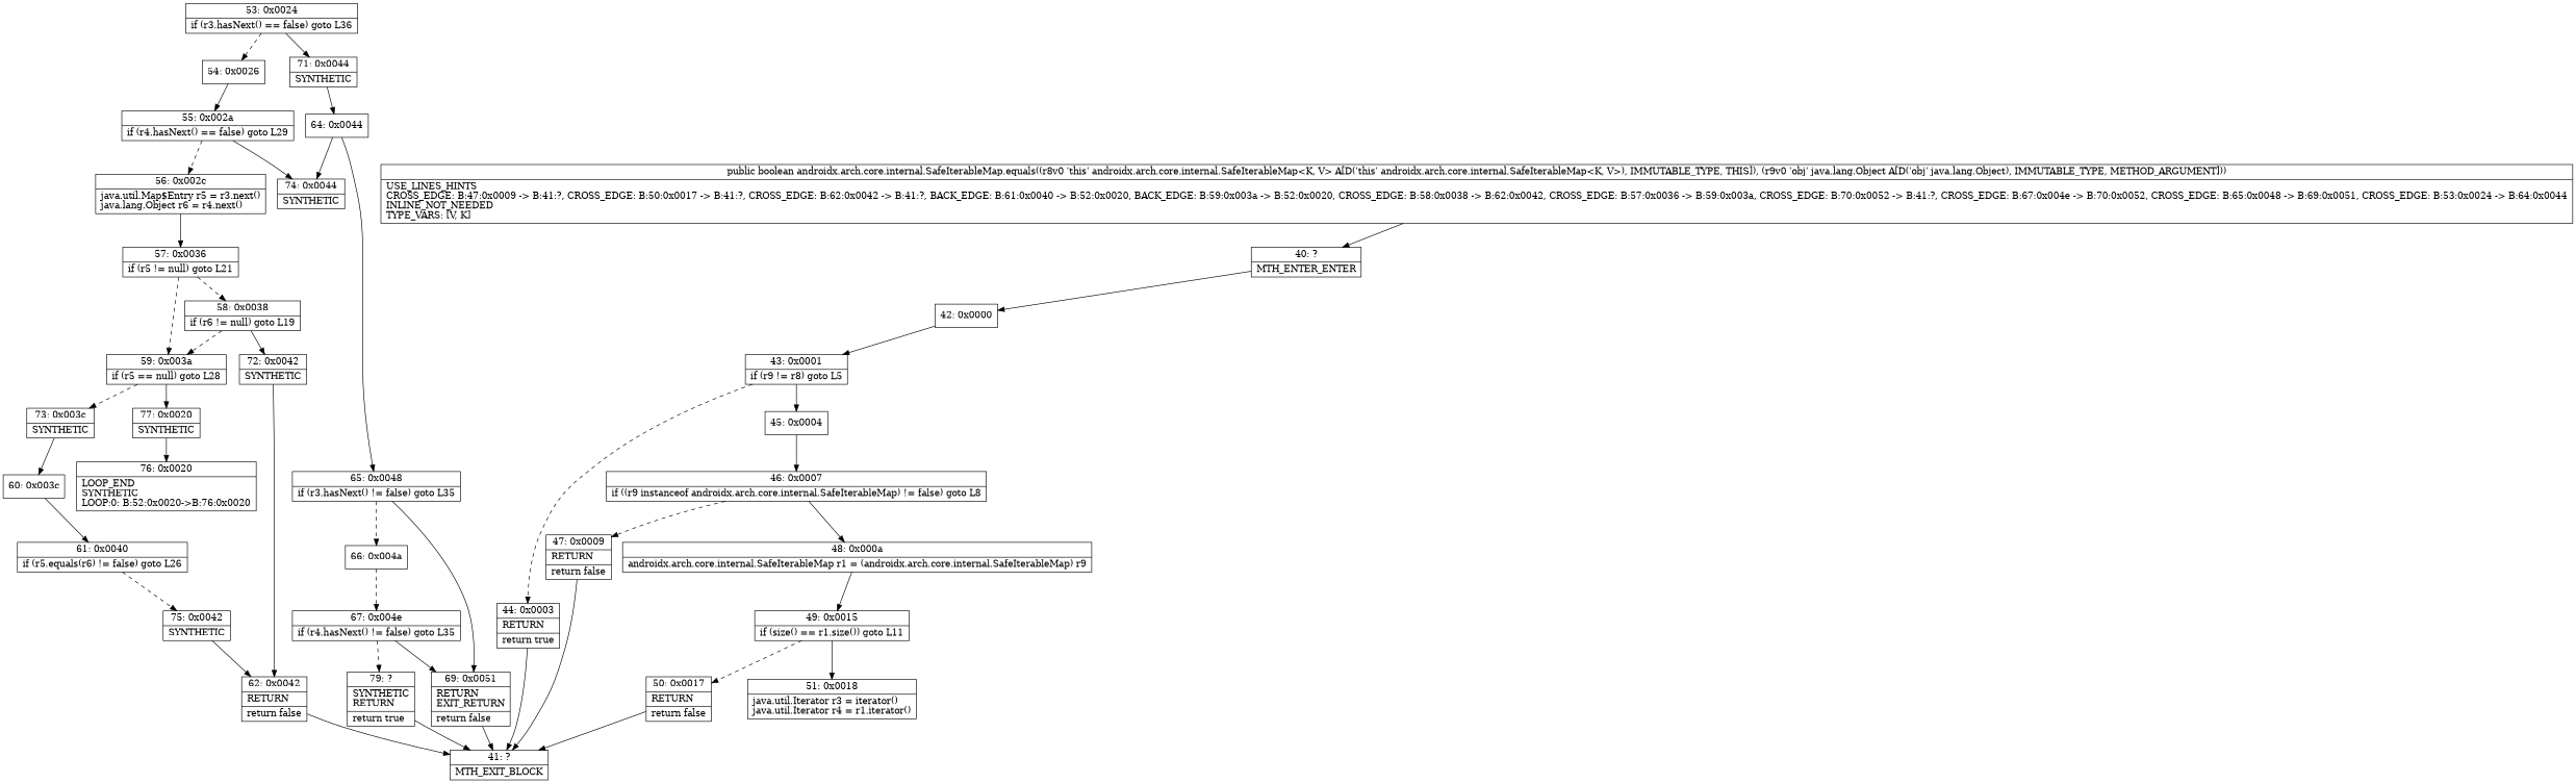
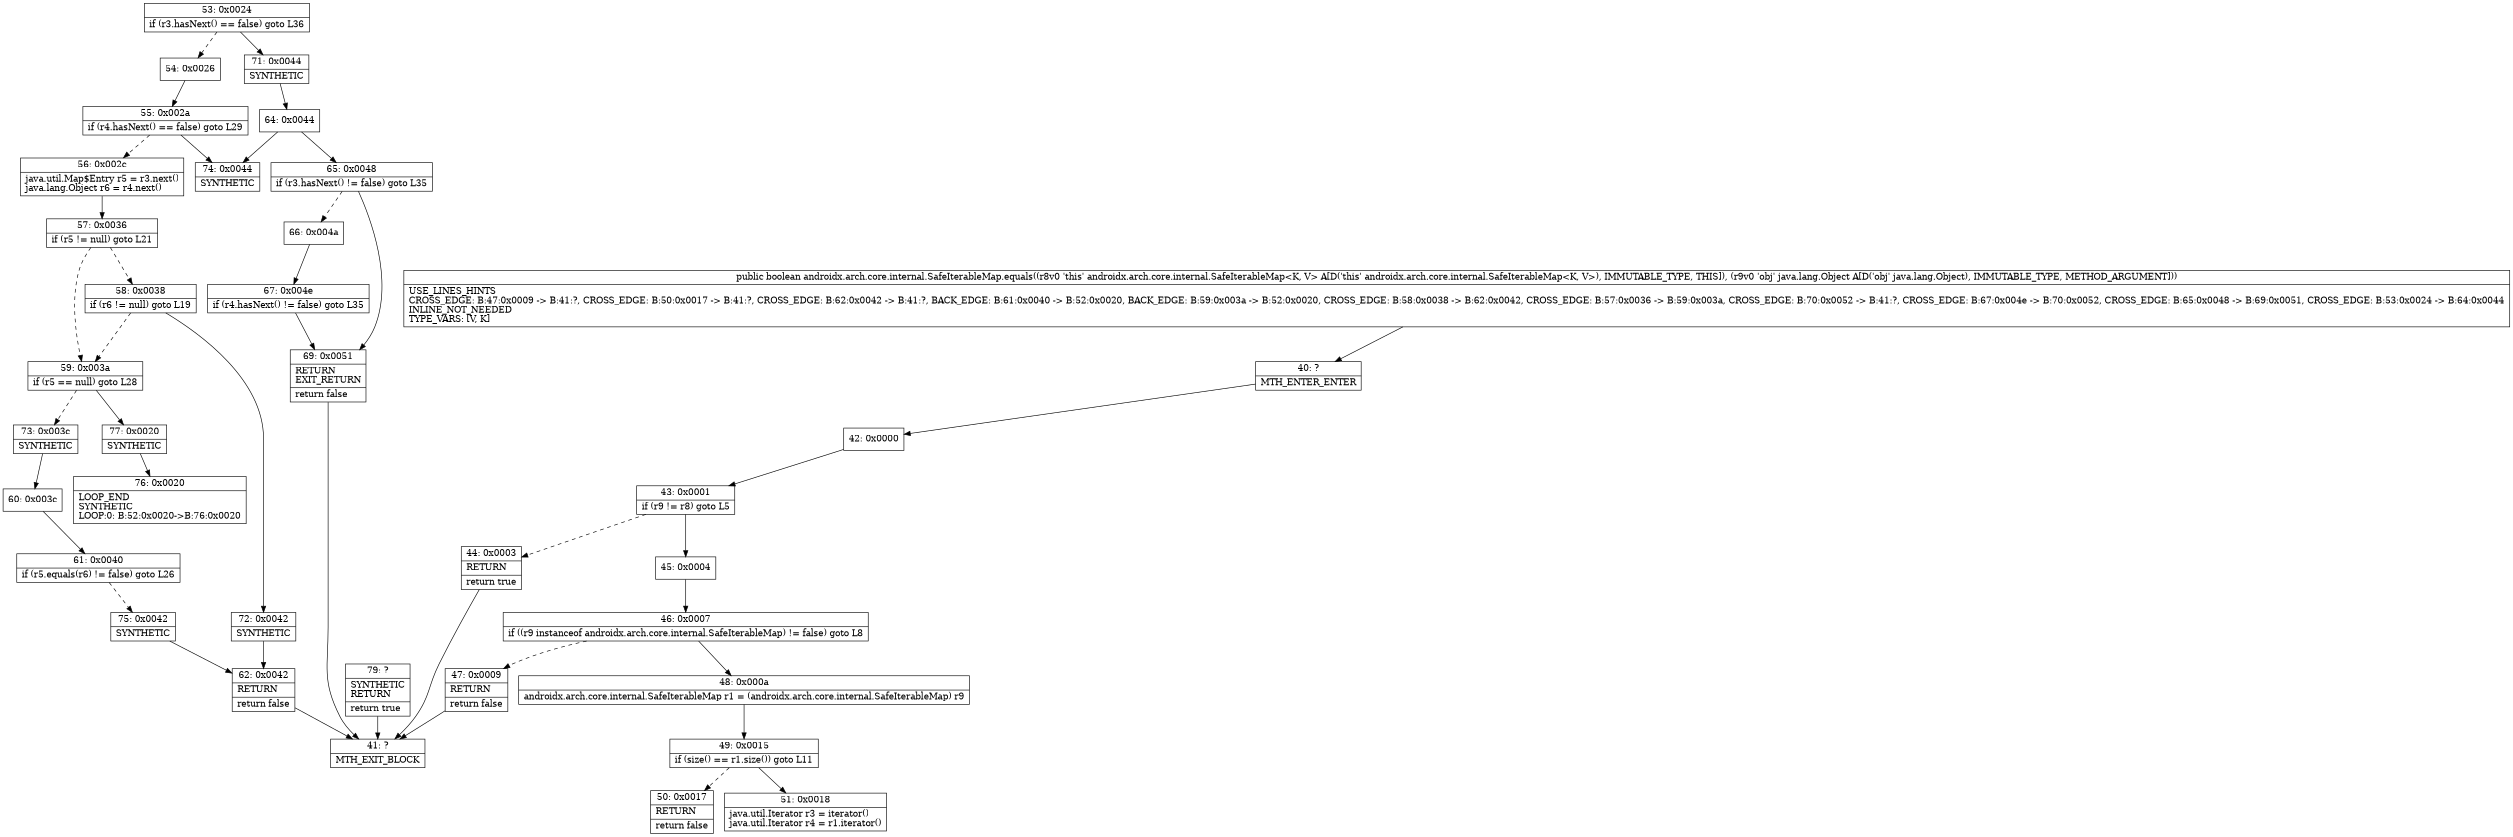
  digraph {
    node [shape=record]
    n1 [label="{40\:\ ?|MTH_ENTER_ENTER\l}"]
    n2 [label="{42\:\ 0x0000}"]
    n3 [label="{43\:\ 0x0001|if (r9 != r8) goto L5\l}"]
    n4 [label="{44\:\ 0x0003|RETURN\l|return true\l}"]
    n5 [label="{45\:\ 0x0004}"]
    n6 [label="{41\:\ ?|MTH_EXIT_BLOCK\l}"]
    n7 [label="{46\:\ 0x0007|if ((r9 instanceof androidx.arch.core.internal.SafeIterableMap) != false) goto L8\l}"]
    n8 [label="{47\:\ 0x0009|RETURN\l|return false\l}"]
    n9 [label="{48\:\ 0x000a|androidx.arch.core.internal.SafeIterableMap r1 = (androidx.arch.core.internal.SafeIterableMap) r9\l}"]
    n10 [label="{49\:\ 0x0015|if (size() == r1.size()) goto L11\l}"]
    n11 [label="{50\:\ 0x0017|RETURN\l|return false\l}"]
    n12 [label="{51\:\ 0x0018|java.util.Iterator r3 = iterator()\ljava.util.Iterator r4 = r1.iterator()\l}"]
    n13 [label="{53\:\ 0x0024|if (r3.hasNext() == false) goto L36\l}"]
    n14 [label="{54\:\ 0x0026}"]
    n15 [label="{71\:\ 0x0044|SYNTHETIC\l}"]
    n16 [label="{55\:\ 0x002a|if (r4.hasNext() == false) goto L29\l}"]
    n17 [label="{64\:\ 0x0044}"]
    n18 [label="{56\:\ 0x002c|java.util.Map$Entry r5 = r3.next()\ljava.lang.Object r6 = r4.next()\l}"]
    n19 [label="{74\:\ 0x0044|SYNTHETIC\l}"]
    n20 [label="{57\:\ 0x0036|if (r5 != null) goto L21\l}"]
    n21 [label="{58\:\ 0x0038|if (r6 != null) goto L19\l}"]
    n22 [label="{59\:\ 0x003a|if (r5 == null) goto L28\l}"]
    n23 [label="{72\:\ 0x0042|SYNTHETIC\l}"]
    n24 [label="{73\:\ 0x003c|SYNTHETIC\l}"]
    n25 [label="{77\:\ 0x0020|SYNTHETIC\l}"]
    n26 [label="{62\:\ 0x0042|RETURN\l|return false\l}"]
    n27 [label="{60\:\ 0x003c}"]
    n28 [label="{76\:\ 0x0020|LOOP_END\lSYNTHETIC\lLOOP:0: B:52:0x0020\-\>B:76:0x0020\l}"]
    n29 [label="{61\:\ 0x0040|if (r5.equals(r6) != false) goto L26\l}"]
    n30 [label="{75\:\ 0x0042|SYNTHETIC\l}"]
    n31 [label="{65\:\ 0x0048|if (r3.hasNext() != false) goto L35\l}"]
    n32 [label="{66\:\ 0x004a}"]
    n33 [label="{69\:\ 0x0051|RETURN\lEXIT_RETURN\l|return false\l}"]
    n34 [label="{67\:\ 0x004e|if (r4.hasNext() != false) goto L35\l}"]
    n35 [label="{79\:\ ?|SYNTHETIC\lRETURN\l|return true\l}"]
    n36 [label="{public boolean androidx.arch.core.internal.SafeIterableMap.equals((r8v0 'this' androidx.arch.core.internal.SafeIterableMap\<K, V\> A[D('this' androidx.arch.core.internal.SafeIterableMap\<K, V\>), IMMUTABLE_TYPE, THIS]), (r9v0 'obj' java.lang.Object A[D('obj' java.lang.Object), IMMUTABLE_TYPE, METHOD_ARGUMENT]))  | USE_LINES_HINTS\lCROSS_EDGE: B:47:0x0009 \-\> B:41:?, CROSS_EDGE: B:50:0x0017 \-\> B:41:?, CROSS_EDGE: B:62:0x0042 \-\> B:41:?, BACK_EDGE: B:61:0x0040 \-\> B:52:0x0020, BACK_EDGE: B:59:0x003a \-\> B:52:0x0020, CROSS_EDGE: B:58:0x0038 \-\> B:62:0x0042, CROSS_EDGE: B:57:0x0036 \-\> B:59:0x003a, CROSS_EDGE: B:70:0x0052 \-\> B:41:?, CROSS_EDGE: B:67:0x004e \-\> B:70:0x0052, CROSS_EDGE: B:65:0x0048 \-\> B:69:0x0051, CROSS_EDGE: B:53:0x0024 \-\> B:64:0x0044\lINLINE_NOT_NEEDED\lTYPE_VARS: [V, K]\l}"]
    n1 -> n2
    n2 -> n3
    n3 -> n4 [style=dashed]
    n3 -> n5
    n4 -> n6
    n5 -> n7
    n7 -> n8 [style=dashed]
    n7 -> n9
    n8 -> n6
    n9 -> n10
    n10 -> n11 [style=dashed]
    n10 -> n12
-   n11 -> n6
    n13 -> n14 [style=dashed]
    n13 -> n15
    n14 -> n16
    n15 -> n17
    n16 -> n18 [style=dashed]
    n16 -> n19
    n17 -> n19
    n17 -> n31
    n18 -> n20
    n20 -> n21 [style=dashed]
    n20 -> n22 [style=dashed]
    n21 -> n22 [style=dashed]
    n21 -> n23
    n22 -> n24 [style=dashed]
    n22 -> n25
    n23 -> n26
    n24 -> n27
    n25 -> n28
    n26 -> n6
    n27 -> n29
    n29 -> n30 [style=dashed]
    n30 -> n26
    n31 -> n32 [style=dashed]
    n31 -> n33
-   n32 -> n34 [style=dashed]
+   n32 -> n34
    n33 -> n6
    n34 -> n33
-   n34 -> n35 [style=dashed]
    n35 -> n6
    n36 -> n1
  }
